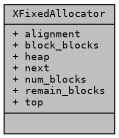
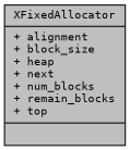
  digraph {
    fontname="DejaVu Sans Mono"
-   n1 [color=black fillcolor=grey75 fontcolor=black fontname="DejaVu Sans Mono" fontsize=10 height=0.2 label="{XFixedAllocator\n|+ alignment\l+ block_blocks\l+ heap\l+ next\l+ num_blocks\l+ remain_blocks\l+ top\l|}" shape=record style=filled width=0.4]
+   n1 [color=black fillcolor=grey75 fontcolor=black fontname="DejaVu Sans Mono" fontsize=10 height=0.2 label="{XFixedAllocator\n|+ alignment\l+ block_size\l+ heap\l+ next\l+ num_blocks\l+ remain_blocks\l+ top\l|}" shape=record style=filled width=0.4]
  }
